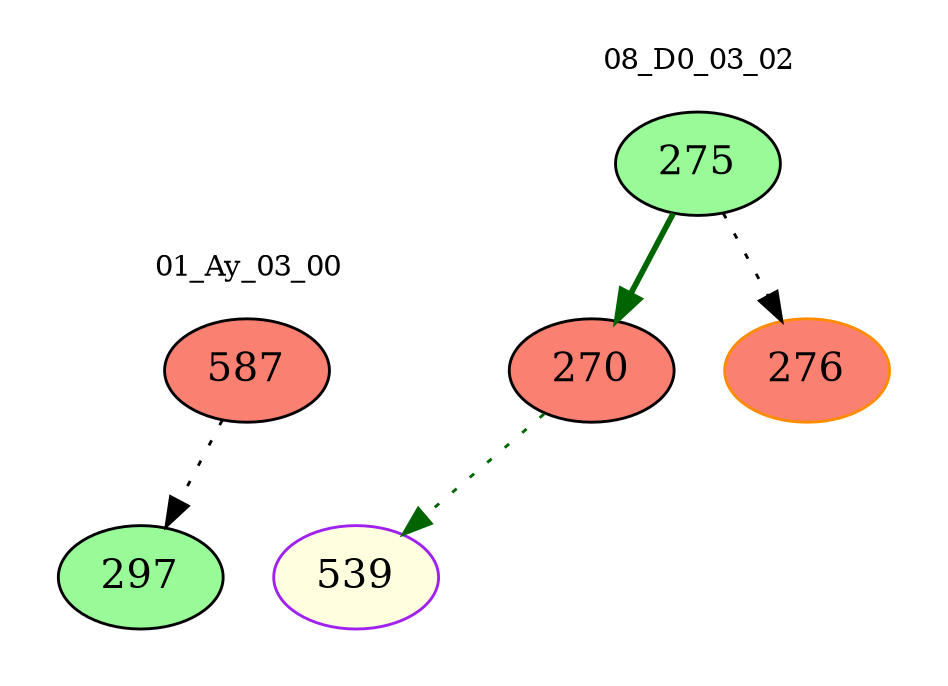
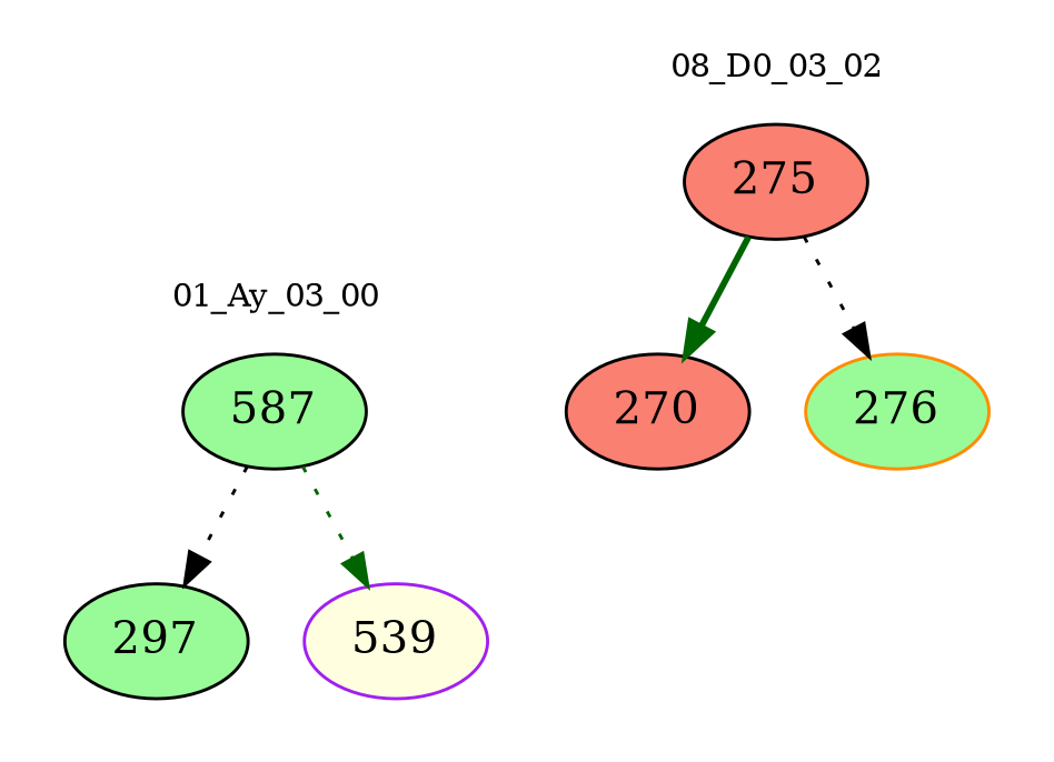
  digraph {
    node [color=black fillcolor=palegreen style=filled]
    edge [color=darkgreen style=dotted]
-   n1 [fillcolor=salmon label=587]
+   n1 [label=587]
    n2 [color=purple fillcolor=lightyellow label=539]
    n3 [label=297]
-   n4 [label=275]
+   n4 [fillcolor=salmon label=275]
    n5 [fillcolor=salmon label=270]
-   n6 [color=darkorange fillcolor=salmon label=276]
+   n6 [color=darkorange label=276]
    subgraph cluster_1 {
      color=white
      fontsize=10
      label="01_Ay_03_00"
      n1
      n2
      n3
    }
    subgraph cluster_2 {
      color=white
      fontsize=10
      label="08_D0_03_02"
      n4
      n5
      n6
    }
-   n5 -> n2
+   n1 -> n2
    n1 -> n3 [color=black]
    n4 -> n5 [style=bold]
    n4 -> n6 [color=black]
  }
